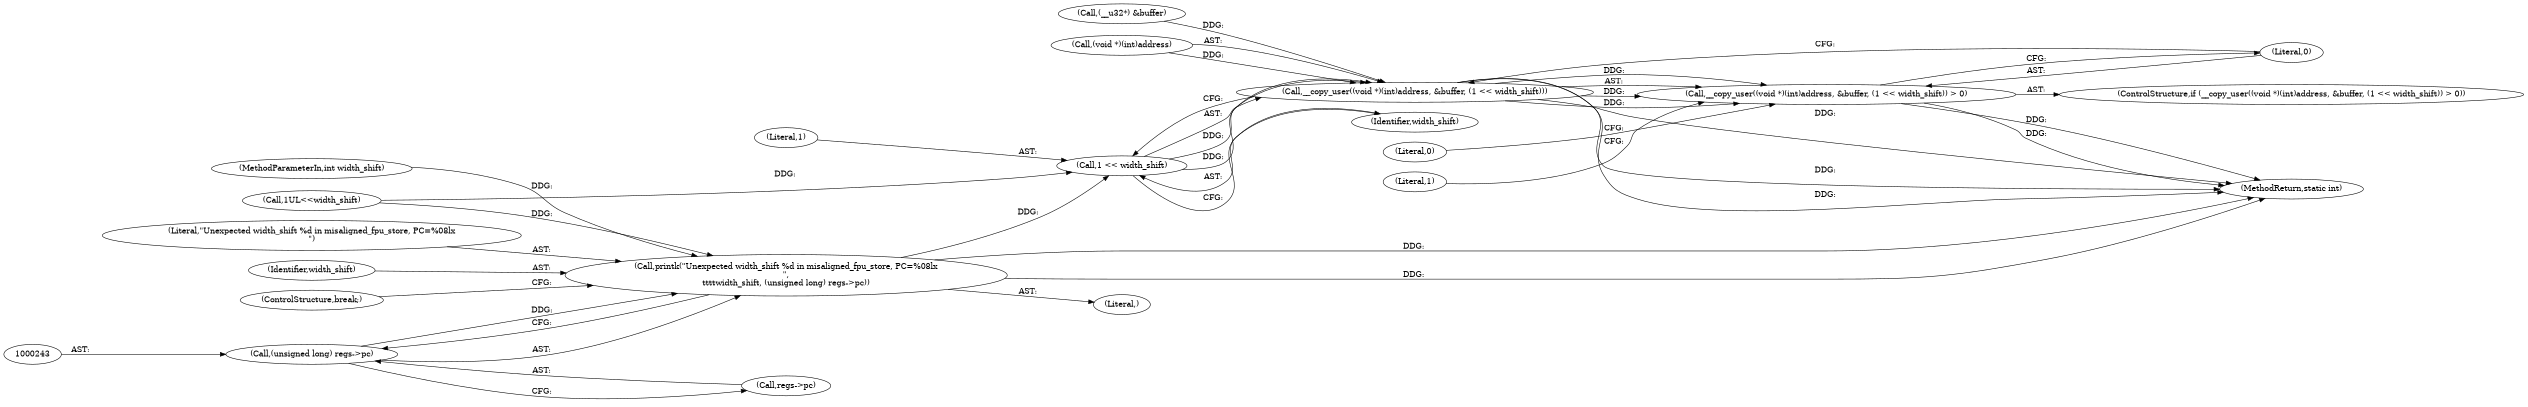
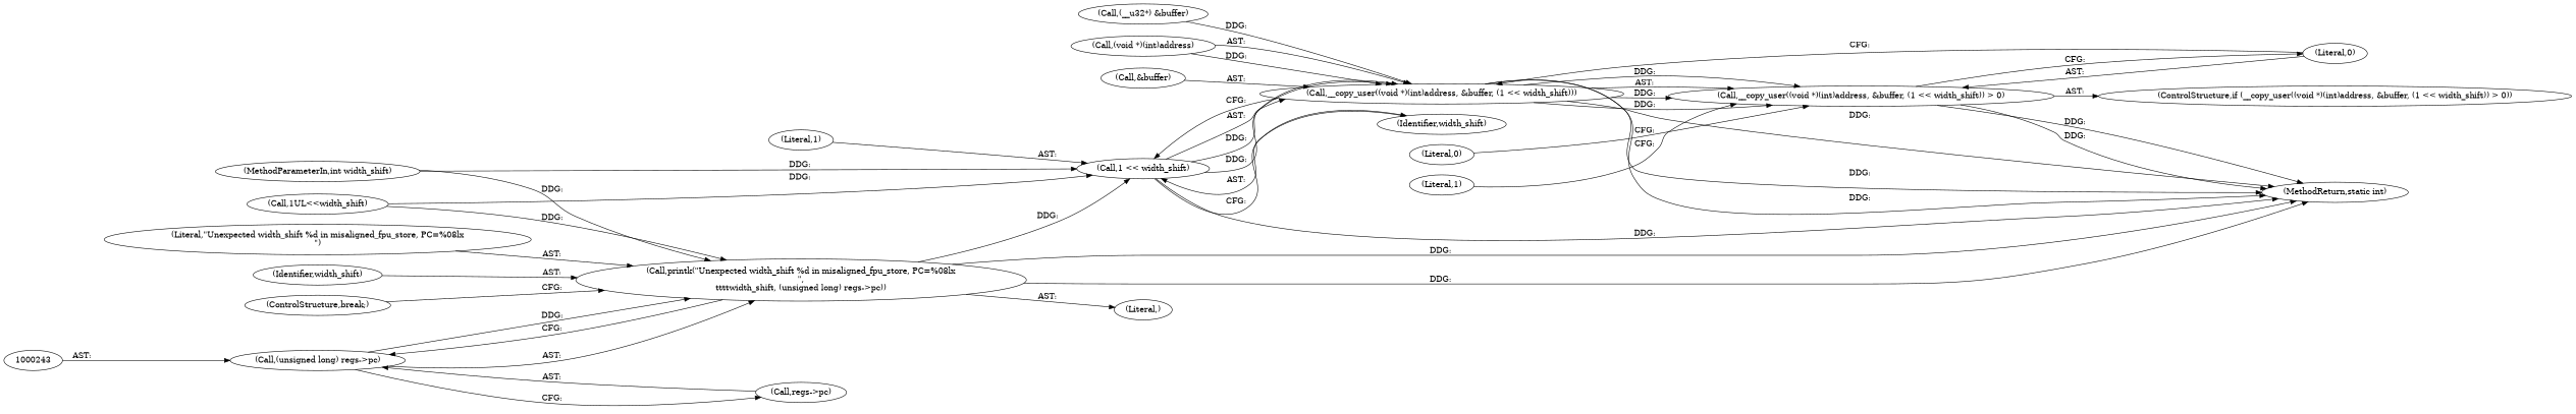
  digraph {
    rankdir=LR
    n1 [label="(Call,(unsigned long) regs->pc)"]
    n2 [label="(Call,printk(\"Unexpected width_shift %d in misaligned_fpu_store, PC=%08lx\n\",\n\t\t\t\twidth_shift, (unsigned long) regs->pc))"]
    n3 [label="(Call,regs->pc)"]
    n4 [label="(MethodReturn,static int)"]
    n5 [label="(Call,1 << width_shift)"]
    n6 [label="(Literal,)"]
    n7 [label="(Call,__copy_user((void *)(int)address, &buffer, (1 << width_shift)))"]
    n8 [label="(Identifier,width_shift)"]
    n9 [label="(Call,__copy_user((void *)(int)address, &buffer, (1 << width_shift)) > 0)"]
    n10 [label="(ControlStructure,if (__copy_user((void *)(int)address, &buffer, (1 << width_shift)) > 0))"]
    n11 [label="(Literal,0)"]
    n12 [label="(Call,1UL<<width_shift)"]
+   n13 [label="(Call,&buffer)"]
    n14 [label="(Literal,1)"]
    n15 [label="(Identifier,width_shift)"]
    n16 [label="(ControlStructure,break;)"]
    n17 [label="(MethodParameterIn,int width_shift)"]
    n18 [label="(Call,(void *)(int)address)"]
    n19 [label="(Literal,\"Unexpected width_shift %d in misaligned_fpu_store, PC=%08lx\n\")"]
    n20 [label="(Literal,1)"]
    n21 [label="(Call,(__u32*) &buffer)"]
    n22 [label="(Literal,0)"]
    n23 [label=1000243]
    n1 -> n2 [label="AST: "]
    n1 -> n2 [label="DDG: "]
    n1 -> n3 [label="CFG: "]
    n2 -> n1 [label="CFG: "]
    n2 -> n4 [label="DDG: "]
    n2 -> n4 [label="DDG: "]
    n2 -> n5 [label="DDG: "]
    n2 -> n6 [label="AST: "]
    n3 -> n1 [label="AST: "]
+   n5 -> n4 [label="DDG: "]
    n5 -> n7 [label="AST: "]
    n5 -> n7 [label="DDG: "]
    n5 -> n7 [label="DDG: "]
    n5 -> n8 [label="CFG: "]
    n7 -> n4 [label="DDG: "]
    n7 -> n4 [label="DDG: "]
    n7 -> n4 [label="DDG: "]
    n7 -> n5 [label="CFG: "]
    n7 -> n9 [label="AST: "]
    n7 -> n9 [label="DDG: "]
    n7 -> n9 [label="DDG: "]
    n7 -> n9 [label="DDG: "]
    n8 -> n5 [label="AST: "]
    n9 -> n4 [label="DDG: "]
    n9 -> n4 [label="DDG: "]
    n9 -> n10 [label="AST: "]
    n9 -> n11 [label="CFG: "]
    n11 -> n7 [label="CFG: "]
    n11 -> n9 [label="AST: "]
    n12 -> n2 [label="DDG: "]
    n12 -> n5 [label="DDG: "]
+   n13 -> n7 [label="AST: "]
    n14 -> n9 [label="CFG: "]
    n15 -> n2 [label="AST: "]
    n16 -> n2 [label="CFG: "]
    n17 -> n2 [label="DDG: "]
+   n17 -> n5 [label="DDG: "]
    n18 -> n7 [label="AST: "]
    n18 -> n7 [label="DDG: "]
    n19 -> n2 [label="AST: "]
    n20 -> n5 [label="AST: "]
    n21 -> n7 [label="DDG: "]
    n22 -> n9 [label="CFG: "]
    n23 -> n1 [label="AST: "]
  }
